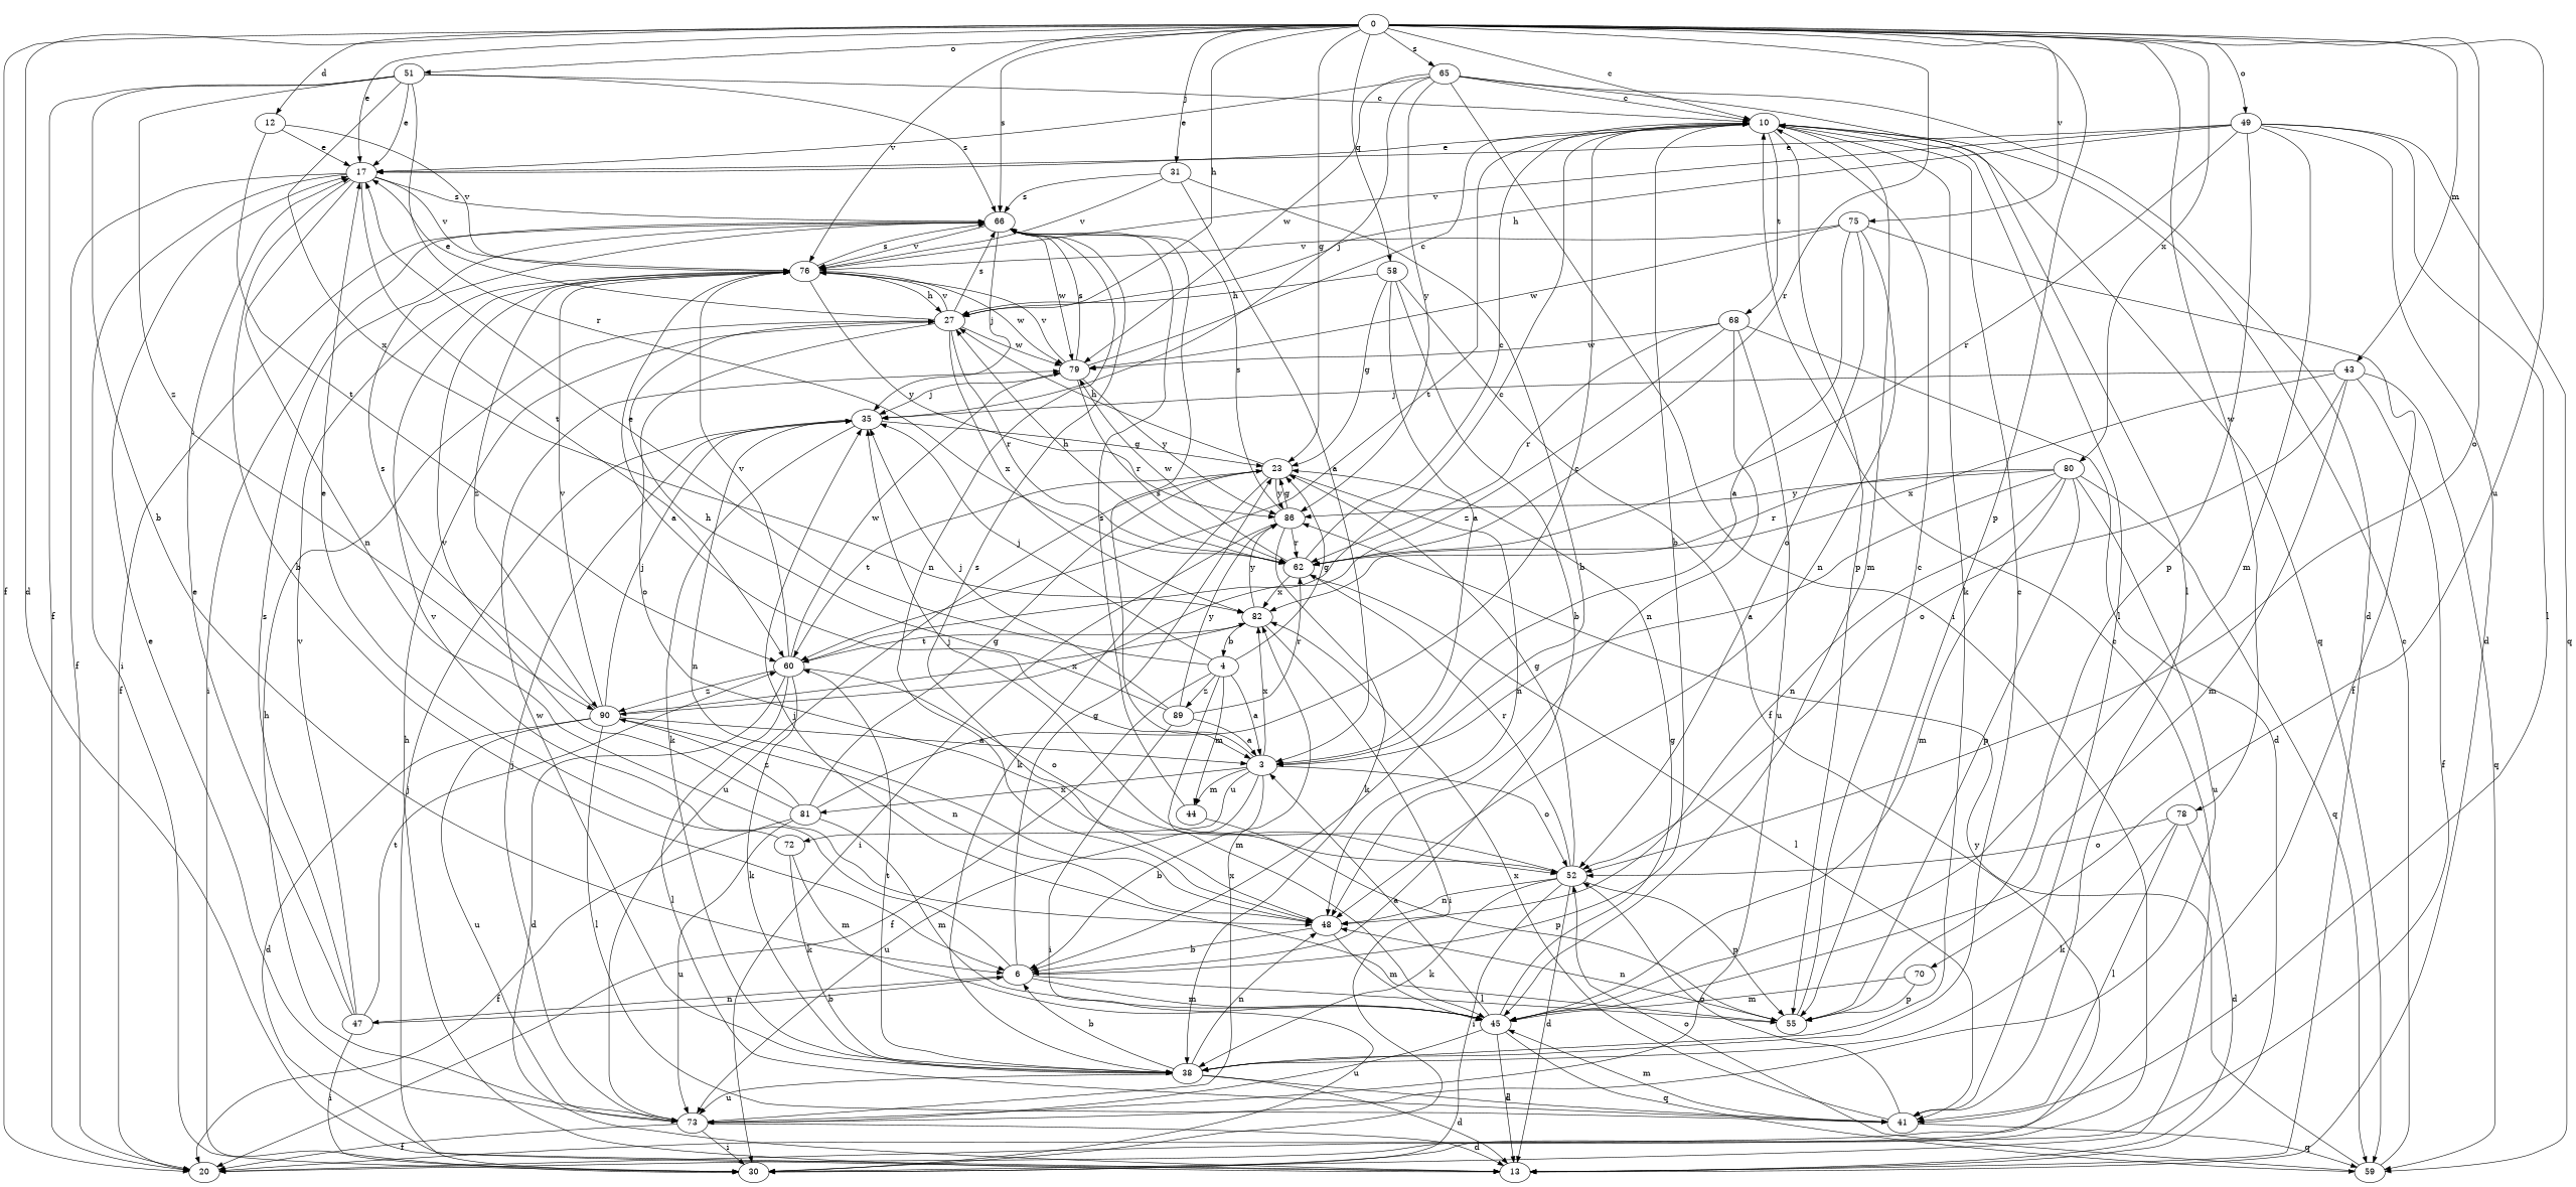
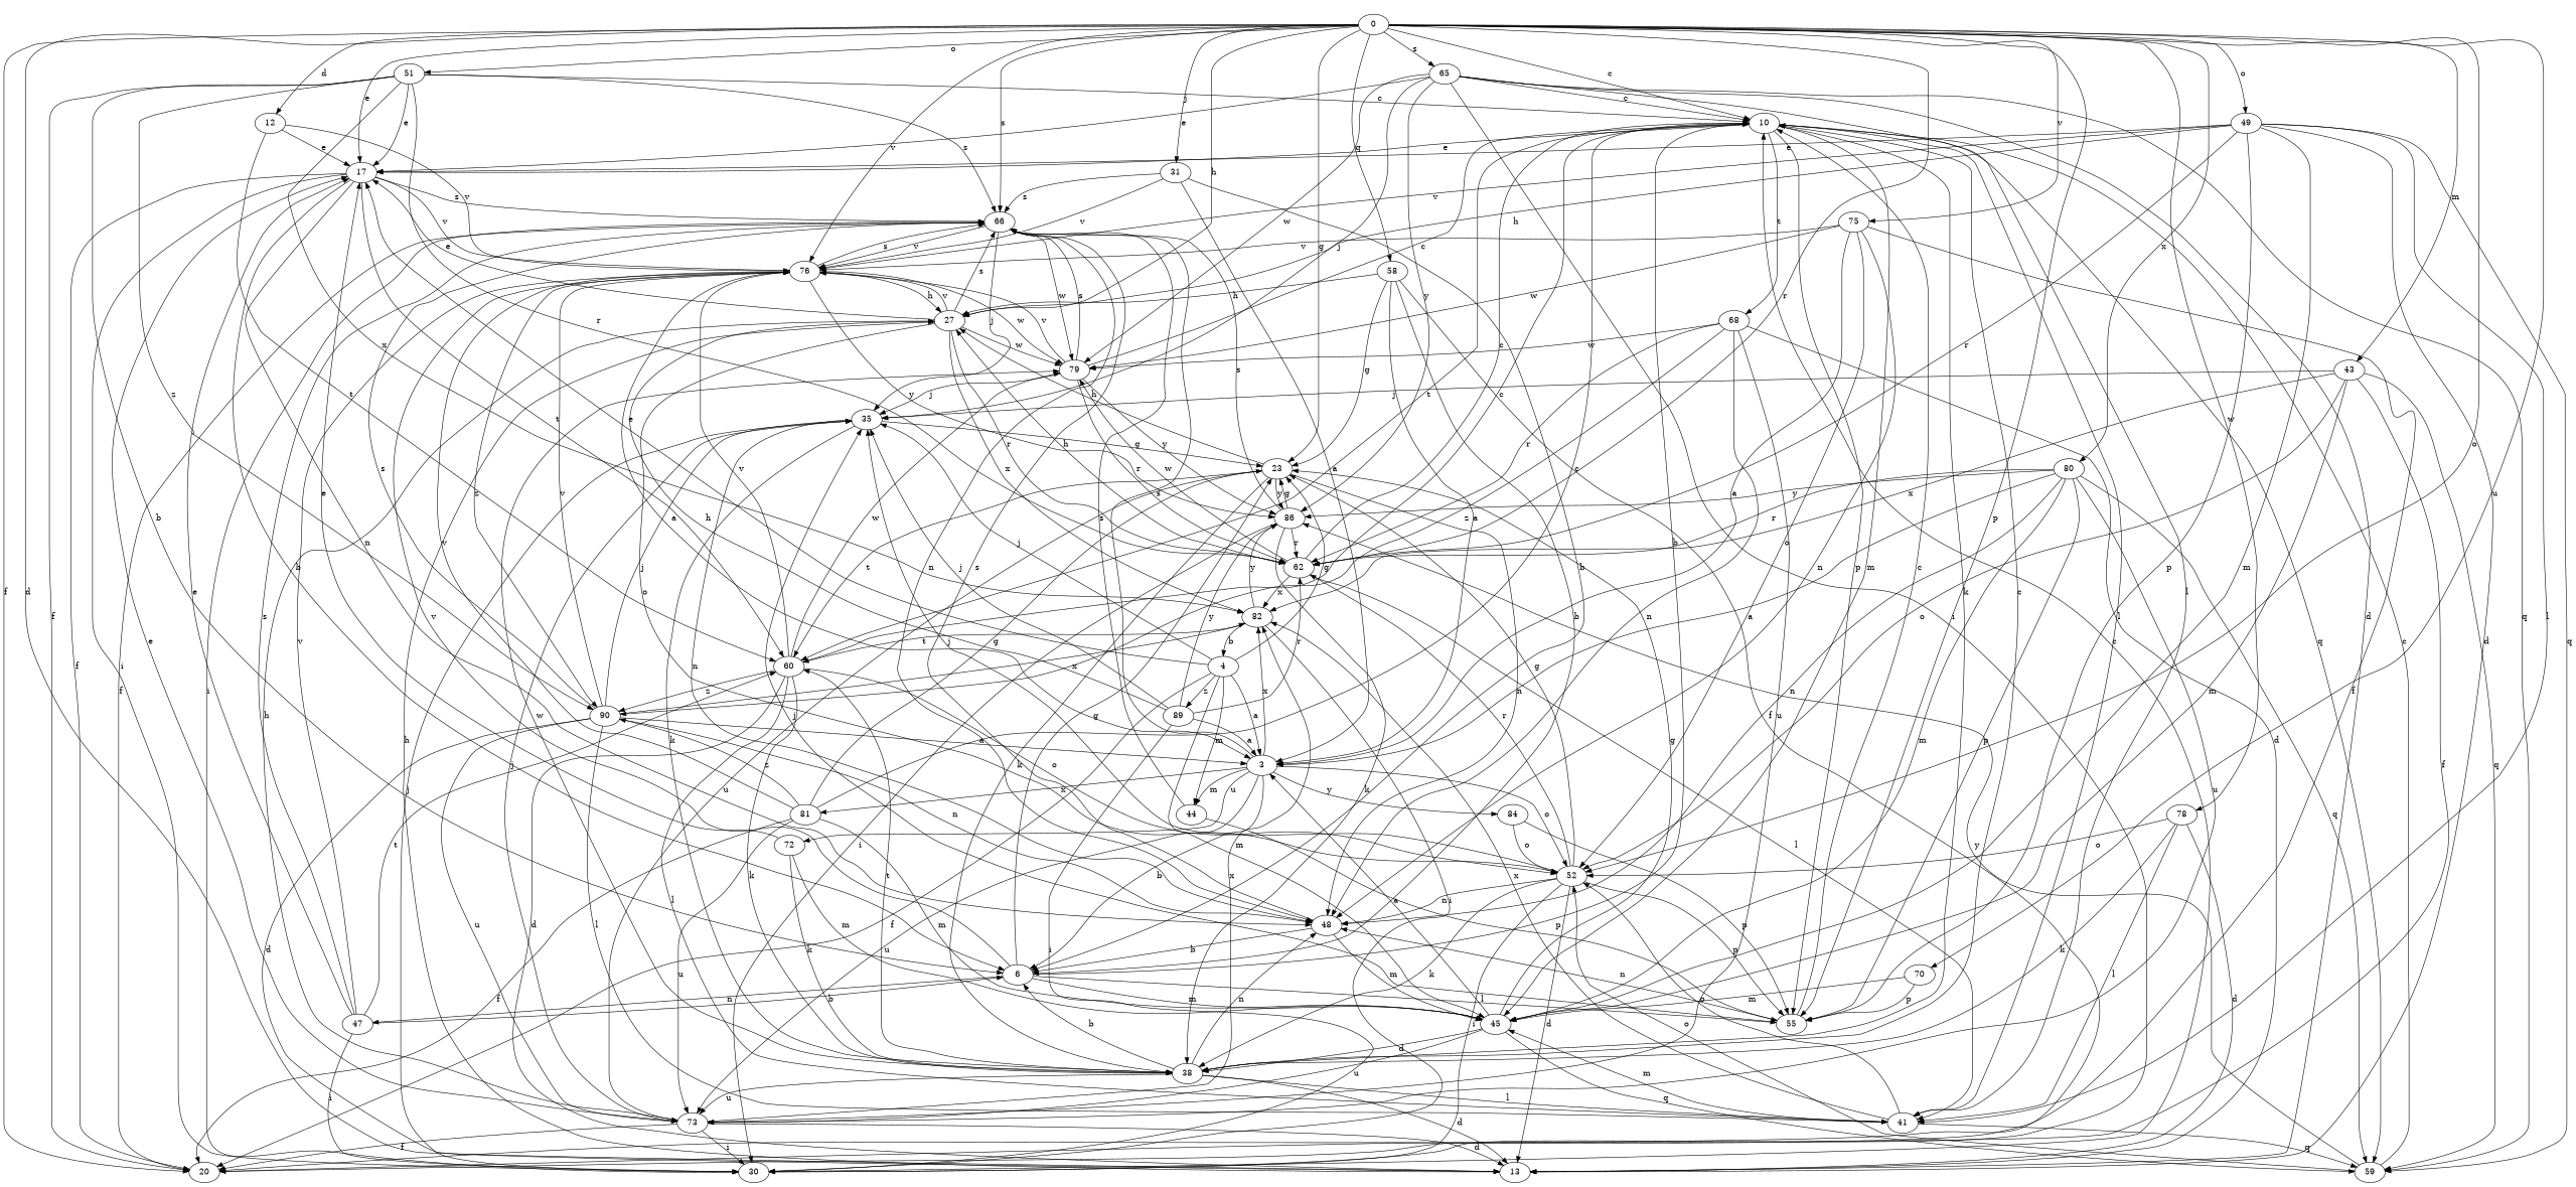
  strict digraph {
    0
    10
    12
    13
    17
    20
    23
    27
    31
    43
    49
    51
    52
    55
    58
    62
    65
    66
    70
    75
    76
    78
    80
    45
    41
    38
    59
    68
    n29 [label=60]
    6
    30
    48
    73
    86
    82
    79
    3
    35
    90
    44
    72
    81
+   84
    4
    89
    47
    0 -> 10 [label=c]
    0 -> 12 [label=d]
    0 -> 13 [label=d]
    0 -> 17 [label=e]
    0 -> 20 [label=f]
    0 -> 23 [label=g]
    0 -> 27 [label=h]
    0 -> 31 [label=j]
    0 -> 43 [label=m]
    0 -> 49 [label=o]
    0 -> 51 [label=o]
    0 -> 52 [label=o]
    0 -> 55 [label=p]
    0 -> 58 [label=q]
    0 -> 62 [label=r]
    0 -> 65 [label=s]
    0 -> 66 [label=s]
    0 -> 70 [label=u]
    0 -> 75 [label=v]
    0 -> 76 [label=v]
    0 -> 78 [label=w]
    0 -> 80 [label=x]
    10 -> 17 [label=e]
    10 -> 55 [label=p]
    10 -> 45 [label=m]
    10 -> 41 [label=l]
    10 -> 38 [label=k]
    10 -> 59 [label=q]
    10 -> 68 [label=t]
    10 -> n29 [label=t]
    12 -> 17 [label=e]
    12 -> 76 [label=v]
    12 -> n29 [label=t]
    13 -> 27 [label=h]
    17 -> 20 [label=f]
    17 -> 66 [label=s]
    17 -> 76 [label=v]
    17 -> n29 [label=t]
    17 -> 6 [label=b]
    17 -> 30 [label=i]
    17 -> 48 [label=n]
    23 -> 27 [label=h]
    23 -> 38 [label=k]
    23 -> n29 [label=t]
    23 -> 48 [label=n]
    23 -> 73 [label=u]
    23 -> 86 [label=y]
    27 -> 17 [label=e]
    27 -> 52 [label=o]
    27 -> 62 [label=r]
    27 -> 66 [label=s]
    27 -> 76 [label=v]
    27 -> 82 [label=x]
    27 -> 79 [label=w]
    31 -> 66 [label=s]
    31 -> 76 [label=v]
    31 -> 6 [label=b]
    31 -> 3 [label=a]
    43 -> 20 [label=f]
    43 -> 52 [label=o]
    43 -> 45 [label=m]
    43 -> 59 [label=q]
    43 -> 82 [label=x]
    43 -> 35 [label=j]
    49 -> 13 [label=d]
    49 -> 17 [label=e]
    49 -> 27 [label=h]
    49 -> 55 [label=p]
    49 -> 62 [label=r]
    49 -> 76 [label=v]
    49 -> 45 [label=m]
    49 -> 41 [label=l]
    49 -> 59 [label=q]
    51 -> 10 [label=c]
    51 -> 17 [label=e]
    51 -> 20 [label=f]
    51 -> 62 [label=r]
    51 -> 66 [label=s]
    51 -> 6 [label=b]
    51 -> 82 [label=x]
    51 -> 90 [label=z]
    52 -> 13 [label=d]
    52 -> 23 [label=g]
    52 -> 55 [label=p]
    52 -> 62 [label=r]
    52 -> 38 [label=k]
    52 -> 30 [label=i]
    52 -> 48 [label=n]
    52 -> 35 [label=j]
    55 -> 10 [label=c]
    55 -> 48 [label=n]
    55 -> 35 [label=j]
    58 -> 20 [label=f]
    58 -> 23 [label=g]
    58 -> 27 [label=h]
    58 -> 6 [label=b]
    58 -> 3 [label=a]
    62 -> 10 [label=c]
    62 -> 27 [label=h]
    62 -> 41 [label=l]
    62 -> 82 [label=x]
    62 -> 79 [label=w]
    65 -> 10 [label=c]
    65 -> 13 [label=d]
    65 -> 17 [label=e]
    65 -> 41 [label=l]
+   65 -> 59 [label=q]
    65 -> 30 [label=i]
    65 -> 86 [label=y]
    65 -> 79 [label=w]
    65 -> 35 [label=j]
    66 -> 20 [label=f]
    66 -> 76 [label=v]
    66 -> 30 [label=i]
    66 -> 48 [label=n]
    66 -> 79 [label=w]
    66 -> 35 [label=j]
    70 -> 55 [label=p]
    70 -> 45 [label=m]
    75 -> 20 [label=f]
    75 -> 52 [label=o]
    75 -> 76 [label=v]
    75 -> 48 [label=n]
    75 -> 79 [label=w]
    75 -> 3 [label=a]
    76 -> 27 [label=h]
    76 -> 66 [label=s]
    76 -> 86 [label=y]
    76 -> 79 [label=w]
    76 -> 3 [label=a]
    76 -> 90 [label=z]
    78 -> 13 [label=d]
    78 -> 52 [label=o]
    78 -> 41 [label=l]
    78 -> 38 [label=k]
    80 -> 55 [label=p]
    80 -> 62 [label=r]
    80 -> 45 [label=m]
    80 -> 59 [label=q]
    80 -> 48 [label=n]
    80 -> 73 [label=u]
    80 -> 86 [label=y]
    80 -> 3 [label=a]
-   45 -> 13 [label=d]
+   45 -> 38 [label=d]
    45 -> 23 [label=g]
    45 -> 59 [label=q]
    45 -> 73 [label=u]
    45 -> 3 [label=a]
    41 -> 52 [label=o]
    41 -> 45 [label=m]
    41 -> 59 [label=q]
    41 -> 82 [label=x]
    38 -> 10 [label=c]
    38 -> 13 [label=d]
    38 -> 41 [label=l]
    38 -> n29 [label=t]
    38 -> 6 [label=b]
    38 -> 48 [label=n]
    38 -> 73 [label=u]
    38 -> 79 [label=w]
    59 -> 10 [label=c]
    59 -> 52 [label=o]
    59 -> 86 [label=y]
    68 -> 13 [label=d]
    68 -> 62 [label=r]
    68 -> 48 [label=n]
    68 -> 73 [label=u]
    68 -> 79 [label=w]
    68 -> 90 [label=z]
    n29 -> 10 [label=c]
    n29 -> 13 [label=d]
    n29 -> 52 [label=o]
    n29 -> 76 [label=v]
    n29 -> 41 [label=l]
    n29 -> 38 [label=k]
    n29 -> 79 [label=w]
    n29 -> 90 [label=z]
    6 -> 10 [label=b]
    6 -> 23 [label=g]
    6 -> 55 [label=l]
    6 -> 76 [label=v]
    6 -> 45 [label=m]
    6 -> 47 [label=n]
    30 -> 10 [label=c]
    30 -> 35 [label=j]
    48 -> 66 [label=s]
    48 -> 45 [label=m]
    48 -> 6 [label=b]
    73 -> 13 [label=d]
    73 -> 17 [label=e]
    73 -> 20 [label=f]
    73 -> 27 [label=h]
    73 -> 30 [label=i]
    73 -> 82 [label=x]
    73 -> 35 [label=j]
    86 -> 23 [label=g]
    86 -> 62 [label=r]
    86 -> 66 [label=s]
    86 -> 38 [label=k]
    86 -> 30 [label=i]
    82 -> n29 [label=t]
    82 -> 30 [label=i]
    82 -> 86 [label=y]
    82 -> 4 [label=b]
    79 -> 10 [label=c]
    79 -> 62 [label=r]
    79 -> 66 [label=s]
    79 -> 76 [label=v]
    79 -> 86 [label=y]
    79 -> 35 [label=j]
    3 -> 52 [label=o]
    3 -> 66 [label=s]
    3 -> 6 [label=b]
    3 -> 73 [label=u]
    3 -> 82 [label=x]
    3 -> 44 [label=m]
    3 -> 72 [label=u]
    3 -> 81 [label=x]
+   3 -> 84 [label=y]
    35 -> 23 [label=g]
    35 -> 38 [label=k]
    35 -> 48 [label=n]
    90 -> 13 [label=d]
    90 -> 66 [label=s]
    90 -> 76 [label=v]
    90 -> 41 [label=l]
    90 -> 48 [label=n]
    90 -> 73 [label=u]
    90 -> 82 [label=x]
    90 -> 3 [label=a]
    90 -> 35 [label=j]
    44 -> 55 [label=p]
    44 -> 66 [label=s]
    72 -> 17 [label=e]
    72 -> 45 [label=m]
    72 -> 38 [label=k]
    81 -> 10 [label=c]
    81 -> 20 [label=f]
    81 -> 23 [label=g]
    81 -> 76 [label=v]
    81 -> 45 [label=m]
    81 -> 73 [label=u]
    81 -> 90 [label=z]
+   84 -> 52 [label=o]
+   84 -> 55 [label=p]
    4 -> 17 [label=e]
    4 -> 20 [label=f]
    4 -> 23 [label=g]
    4 -> 45 [label=m]
    4 -> 3 [label=a]
    4 -> 35 [label=j]
    4 -> 44 [label=m]
    4 -> 89 [label=z]
    89 -> 27 [label=h]
    89 -> 62 [label=r]
    89 -> 30 [label=i]
    89 -> 86 [label=y]
    89 -> 3 [label=a]
    89 -> 35 [label=j]
    47 -> 17 [label=e]
    47 -> 66 [label=s]
    47 -> 76 [label=v]
    47 -> n29 [label=t]
    47 -> 6 [label=b]
    47 -> 30 [label=i]
  }
